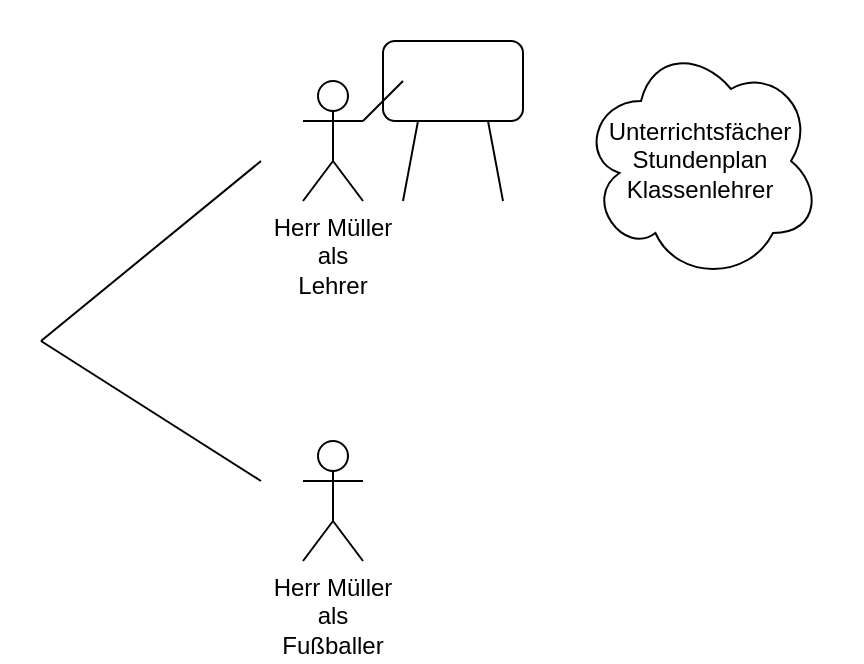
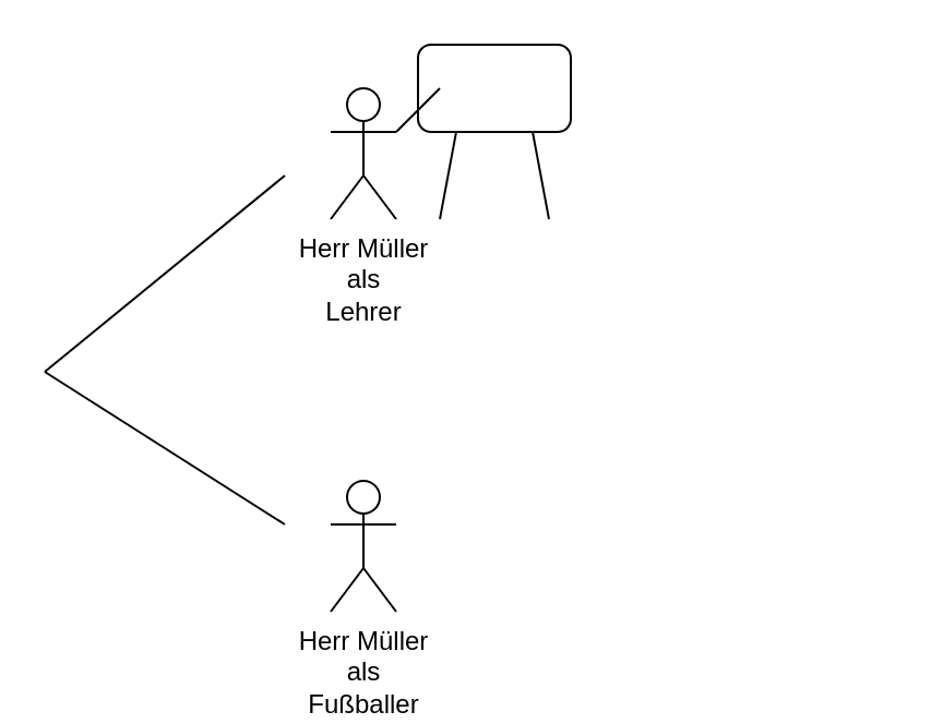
  <mxCell id="0" />
  <mxCell id="1" parent="0" />
  <mxCell id="2" value="Herr Müller&lt;br&gt;als&lt;br&gt;Fußballer" style="shape=umlActor;verticalLabelPosition=bottom;verticalAlign=top;html=1;outlineConnect=0;" vertex="1" parent="1"><mxGeometry x="151" y="220" width="30" height="60" as="geometry" /></mxCell>
  <mxCell id="3" value="Herr Müller&lt;br&gt;als&lt;br&gt;Lehrer" style="shape=umlActor;verticalLabelPosition=bottom;verticalAlign=top;html=1;outlineConnect=0;" vertex="1" parent="1"><mxGeometry x="151" y="40" width="30" height="60" as="geometry" /></mxCell>
  <mxCell id="4" value="" style="shape=image;html=1;verticalAlign=top;verticalLabelPosition=bottom;labelBackgroundColor=#ffffff;imageAspect=0;aspect=fixed;image=https://cdn3.iconfinder.com/data/icons/summertime-6/512/beach_ball-128.png;strokeWidth=1;" vertex="1" parent="1"><mxGeometry x="181" y="260" width="30" height="30" as="geometry" /></mxCell>
  <mxCell id="5" value="" style="rounded=1;whiteSpace=wrap;html=1;strokeWidth=1;" vertex="1" parent="1"><mxGeometry x="191" y="20" width="70" height="40" as="geometry" /></mxCell>
  <mxCell id="6" value="" style="endArrow=none;html=1;rounded=0;entryX=0.25;entryY=1;entryDx=0;entryDy=0;" edge="1" parent="1" target="5"><mxGeometry width="50" height="50" relative="1" as="geometry"><mxPoint x="201" y="100" as="sourcePoint" /><mxPoint x="221" y="100" as="targetPoint" /></mxGeometry></mxCell>
  <mxCell id="7" value="" style="endArrow=none;html=1;rounded=0;entryX=0.75;entryY=1;entryDx=0;entryDy=0;" edge="1" parent="1" target="5"><mxGeometry width="50" height="50" relative="1" as="geometry"><mxPoint x="251" y="100" as="sourcePoint" /><mxPoint x="331" y="250" as="targetPoint" /></mxGeometry></mxCell>
  <mxCell id="8" value="" style="endArrow=none;html=1;rounded=0;exitX=1;exitY=0.333;exitDx=0;exitDy=0;exitPerimeter=0;" edge="1" parent="1" source="3"><mxGeometry width="50" height="50" relative="1" as="geometry"><mxPoint x="221" y="70" as="sourcePoint" /><mxPoint x="201" y="40" as="targetPoint" /></mxGeometry></mxCell>
  <mxCell id="9" value="" style="endArrow=none;html=1;rounded=0;" edge="1" parent="1"><mxGeometry width="50" height="50" relative="1" as="geometry"><mxPoint x="20" y="170" as="sourcePoint" /><mxPoint x="130" y="80" as="targetPoint" /></mxGeometry></mxCell>
  <mxCell id="10" value="" style="endArrow=none;html=1;rounded=0;" edge="1" parent="1"><mxGeometry width="50" height="50" relative="1" as="geometry"><mxPoint x="130" y="240" as="sourcePoint" /><mxPoint x="20" y="170" as="targetPoint" /></mxGeometry></mxCell>
- <mxCell id="11" value="Unterrichtsfächer&lt;br&gt;Stundenplan&lt;br&gt;Klassenlehrer" style="ellipse;shape=cloud;whiteSpace=wrap;html=1;strokeWidth=1;" vertex="1" parent="1"><mxGeometry x="290" y="20" width="120" height="120" as="geometry" /></mxCell>
